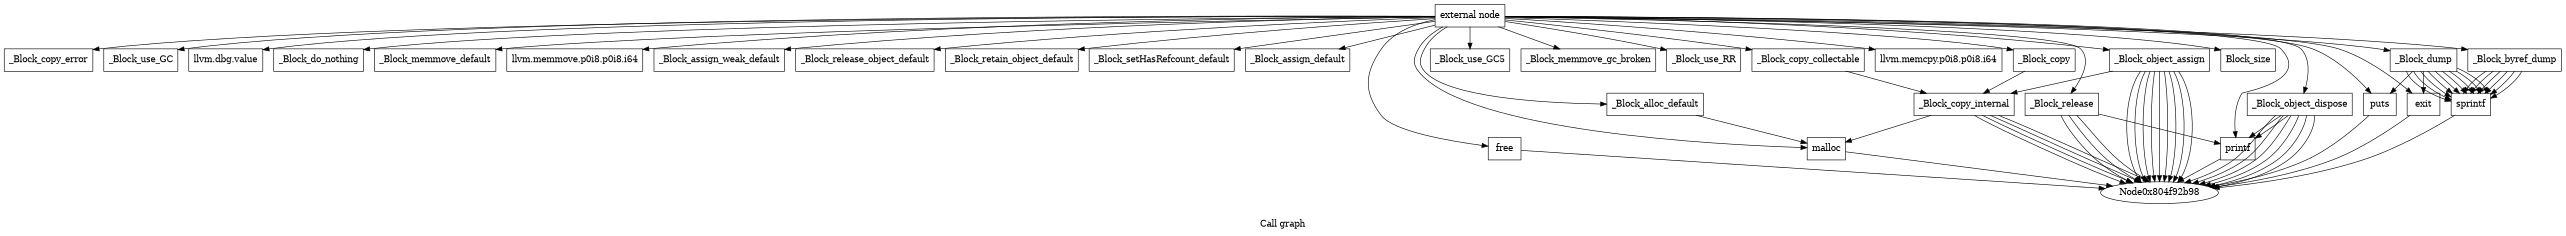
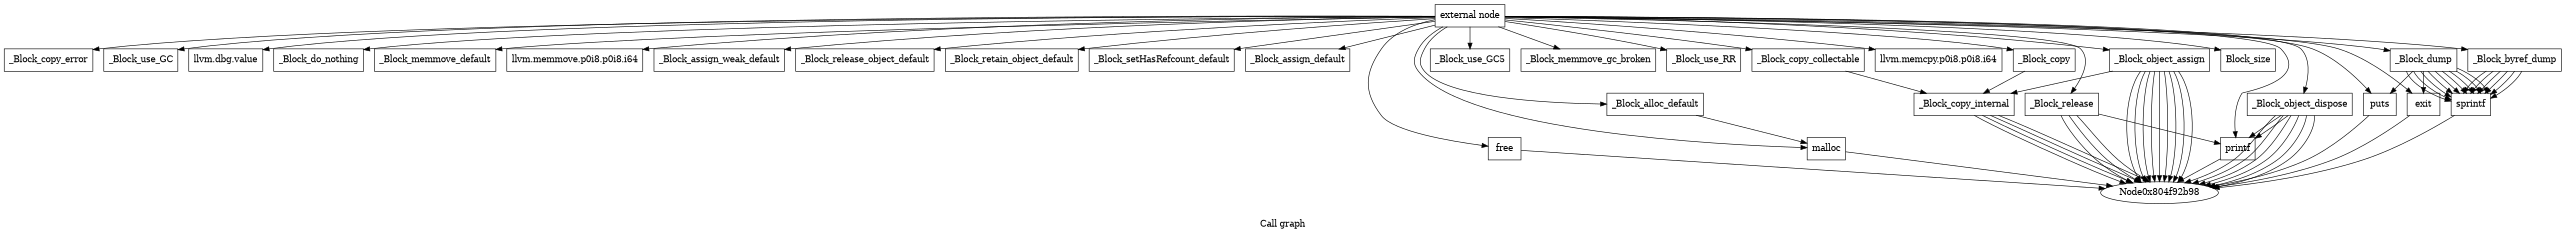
  digraph {
    label="Call graph"
    node [shape=record]
    n1 [label="{external node}"]
    n2 [label="{_Block_copy_error}"]
    n3 [label="{_Block_use_GC}"]
    n4 [label="{llvm.dbg.value}"]
    n5 [label="{_Block_do_nothing}"]
    n6 [label="{_Block_memmove_default}"]
    n7 [label="{llvm.memmove.p0i8.p0i8.i64}"]
    n8 [label="{_Block_assign_weak_default}"]
    n9 [label="{_Block_release_object_default}"]
    n10 [label="{_Block_retain_object_default}"]
    n11 [label="{_Block_setHasRefcount_default}"]
    n12 [label="{_Block_assign_default}"]
    n13 [label="{free}"]
    n14 [label="{_Block_alloc_default}"]
    n15 [label="{malloc}"]
    n16 [label="{_Block_use_GC5}"]
    n17 [label="{_Block_memmove_gc_broken}"]
    n18 [label="{_Block_use_RR}"]
    n19 [label="{_Block_copy}"]
    n20 [label="{llvm.memcpy.p0i8.p0i8.i64}"]
    n21 [label="{_Block_release}"]
    n22 [label="{printf}"]
    n23 [label="{_Block_copy_collectable}"]
    n24 [label="{Block_size}"]
    n25 [label="{_Block_object_assign}"]
    n26 [label="{_Block_object_dispose}"]
    n27 [label="{_Block_dump}"]
    n28 [label="{puts}"]
    n29 [label="{exit}"]
    n30 [label="{_Block_byref_dump}"]
    n31 [label=Node0x804f92b98 shape=""]
    n32 [label="{_Block_copy_internal}"]
    n33 [label="{sprintf}"]
    n1 -> n2
    n1 -> n3
    n1 -> n4
    n1 -> n5
    n1 -> n6
    n1 -> n7
    n1 -> n8
    n1 -> n9
    n1 -> n10
    n1 -> n11
    n1 -> n12
    n1 -> n13
    n1 -> n14
    n1 -> n15
    n1 -> n16
    n1 -> n17
    n1 -> n18
    n1 -> n19
    n1 -> n20
    n1 -> n21
    n1 -> n22
    n1 -> n23
    n1 -> n24
    n1 -> n25
    n1 -> n26
    n1 -> n27
    n1 -> n28
    n1 -> n29
    n1 -> n30
    n13 -> n31
    n14 -> n15
    n15 -> n31
    n19 -> n32
    n21 -> n22
    n21 -> n31
    n21 -> n31
    n21 -> n31
    n22 -> n31
    n23 -> n32
    n25 -> n31
    n25 -> n31
    n25 -> n31
    n25 -> n31
    n25 -> n31
    n25 -> n31
    n25 -> n31
    n25 -> n31
    n25 -> n31
    n25 -> n32
    n26 -> n22
    n26 -> n22
    n26 -> n31
    n26 -> n31
    n26 -> n31
    n26 -> n31
    n26 -> n31
    n26 -> n31
    n27 -> n28
    n27 -> n29
    n27 -> n33
    n27 -> n33
    n27 -> n33
    n27 -> n33
    n27 -> n33
    n27 -> n33
    n27 -> n33
    n27 -> n33
    n27 -> n33
    n28 -> n31
    n29 -> n31
    n30 -> n33
    n30 -> n33
    n30 -> n33
    n30 -> n33
    n30 -> n33
    n30 -> n33
-   n32 -> n15
    n32 -> n31
    n32 -> n31
    n32 -> n31
    n32 -> n31
    n33 -> n31
  }
